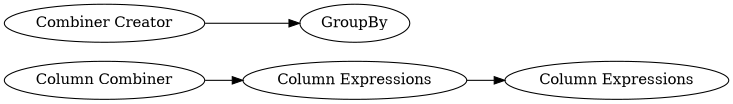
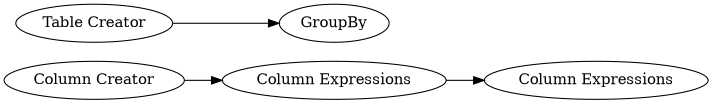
  digraph {
    rankdir=LR
-   n1 [label="Column Combiner"]
+   n1 [label="Column Creator"]
    n2 [label="Column Expressions"]
    n3 [label="Column Expressions"]
-   n4 [label="Combiner Creator"]
+   n4 [label="Table Creator"]
    n5 [label=GroupBy]
    n1 -> n2
    n2 -> n3
    n4 -> n5
  }
